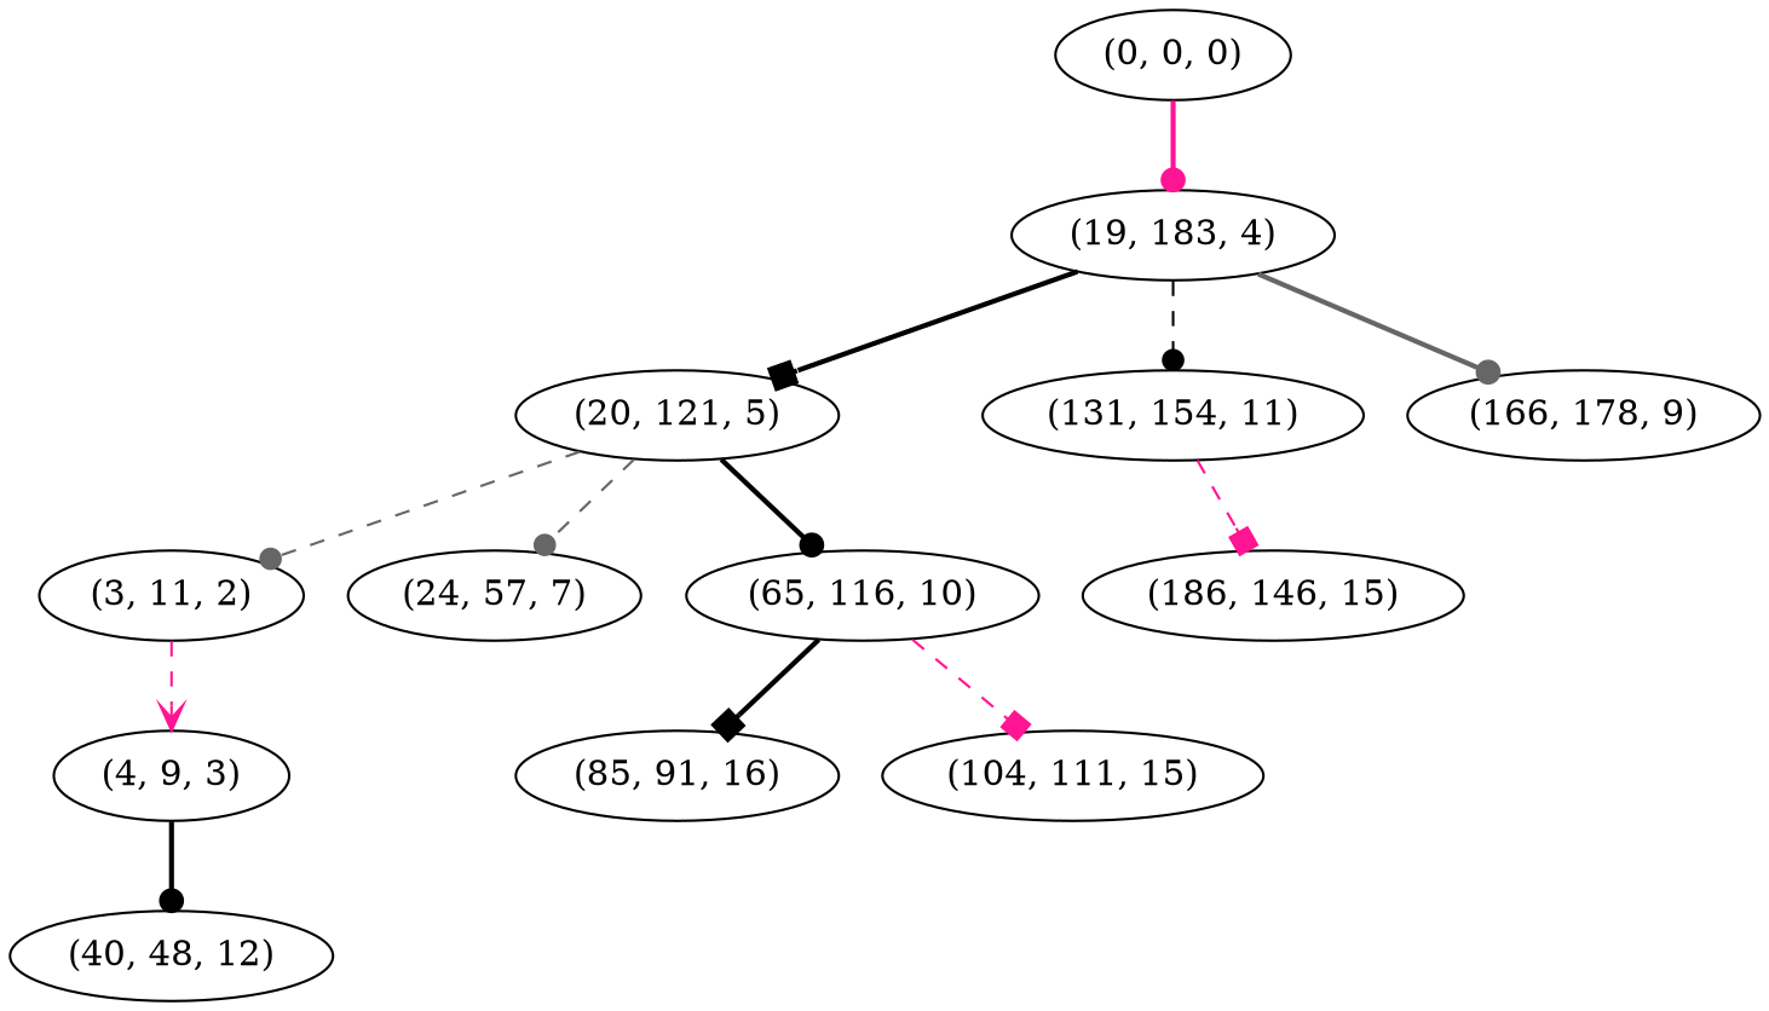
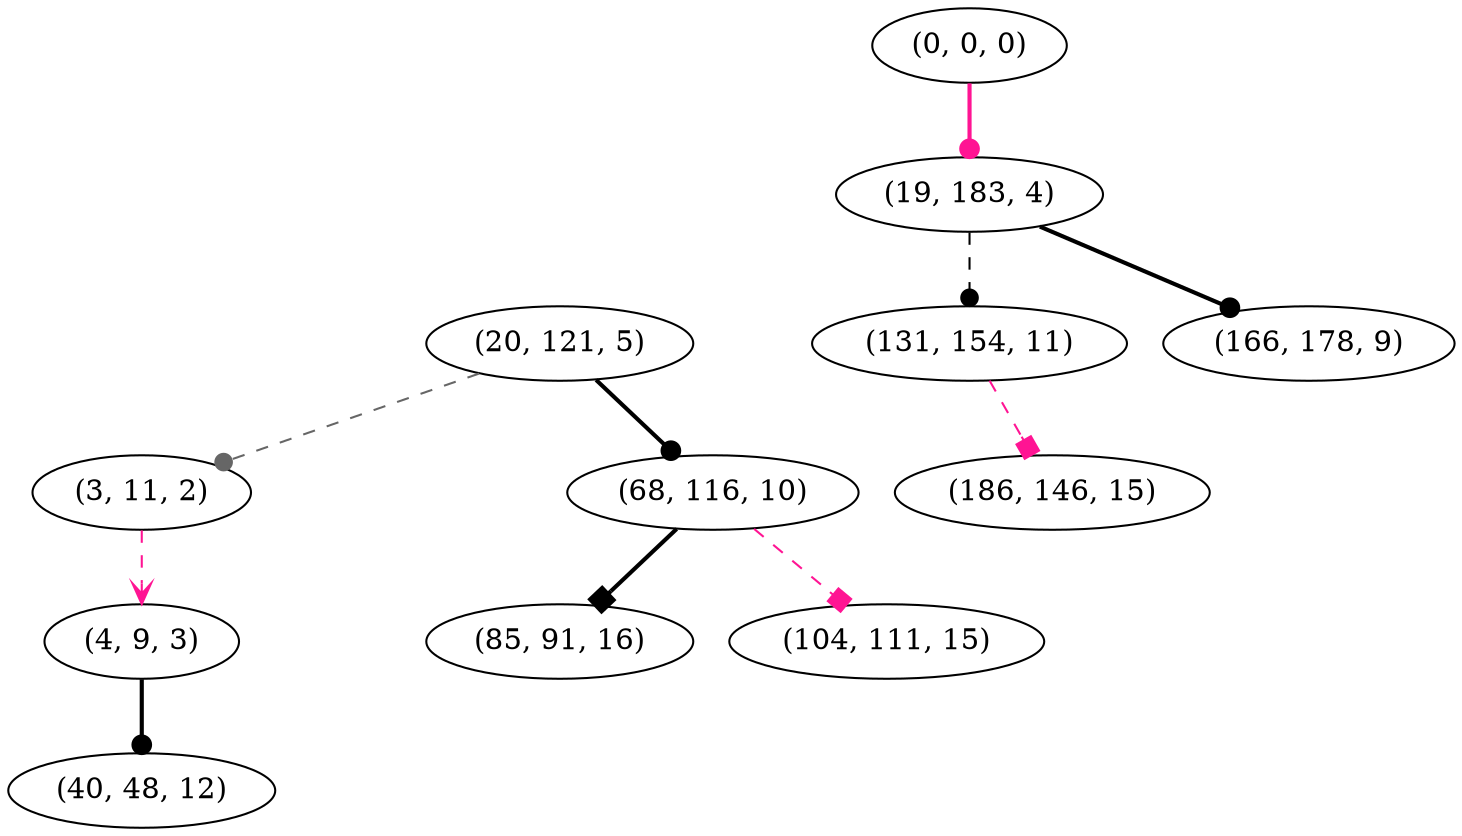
  digraph {
    fontname="DejaVu Serif"
    node [fontname="DejaVu Serif"]
    edge [arrowhead=dot color=black fontname="DejaVu Serif" style=bold]
    "(0, 0, 0)"
    "(19, 183, 4)"
    "(3, 11, 2)"
    "(4, 9, 3)"
    "(20, 121, 5)"
    "(131, 154, 11)"
    "(166, 178, 9)"
    "(40, 48, 12)"
-   "(24, 57, 7)"
-   "(65, 116, 10)"
+   "(65, 116, 10)" [label="(68, 116, 10)"]
    n11 [label="(186, 146, 15)"]
    "(85, 91, 16)"
    "(104, 111, 15)"
    "(0, 0, 0)" -> "(19, 183, 4)" [color=deeppink]
-   "(19, 183, 4)" -> "(20, 121, 5)" [arrowhead=box]
    "(19, 183, 4)" -> "(131, 154, 11)" [style=dashed]
-   "(19, 183, 4)" -> "(166, 178, 9)" [color=gray40]
+   "(19, 183, 4)" -> "(166, 178, 9)"
    "(3, 11, 2)" -> "(4, 9, 3)" [arrowhead=vee color=deeppink style=dashed]
    "(4, 9, 3)" -> "(40, 48, 12)"
    "(20, 121, 5)" -> "(3, 11, 2)" [color=gray40 style=dashed]
-   "(20, 121, 5)" -> "(24, 57, 7)" [color=gray40 style=dashed]
    "(20, 121, 5)" -> "(65, 116, 10)"
    "(131, 154, 11)" -> n11 [arrowhead=box color=deeppink style=dashed]
    "(65, 116, 10)" -> "(85, 91, 16)" [arrowhead=box]
    "(65, 116, 10)" -> "(104, 111, 15)" [arrowhead=box color=deeppink style=dashed]
  }
